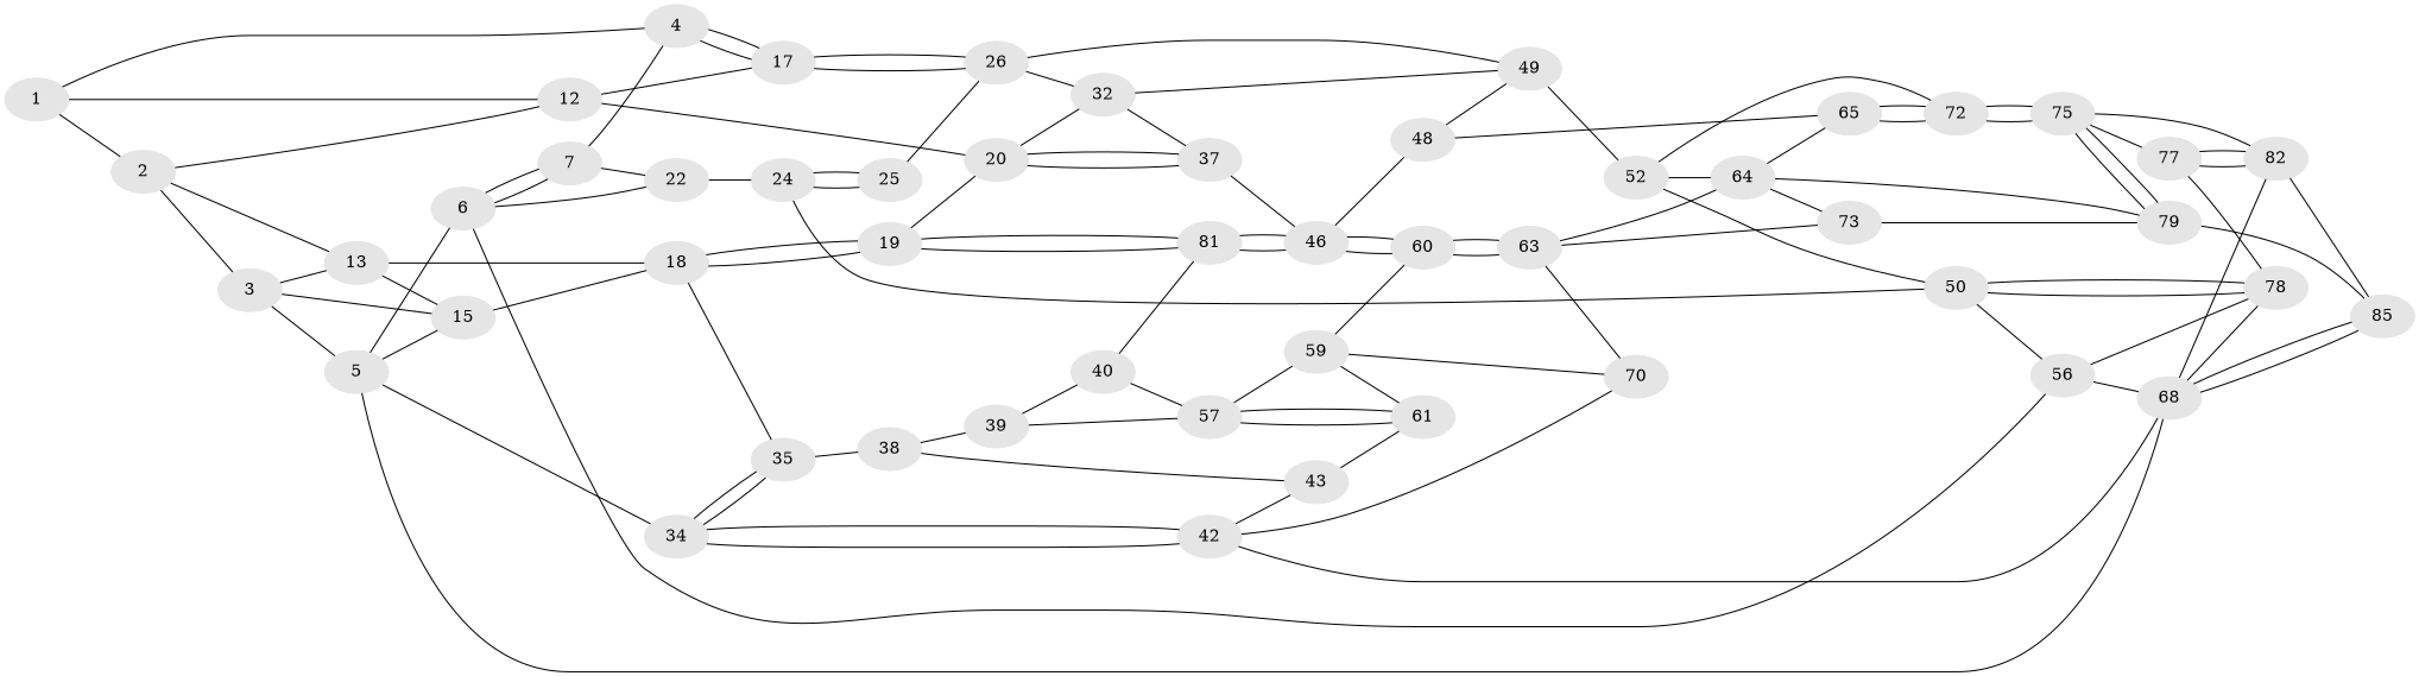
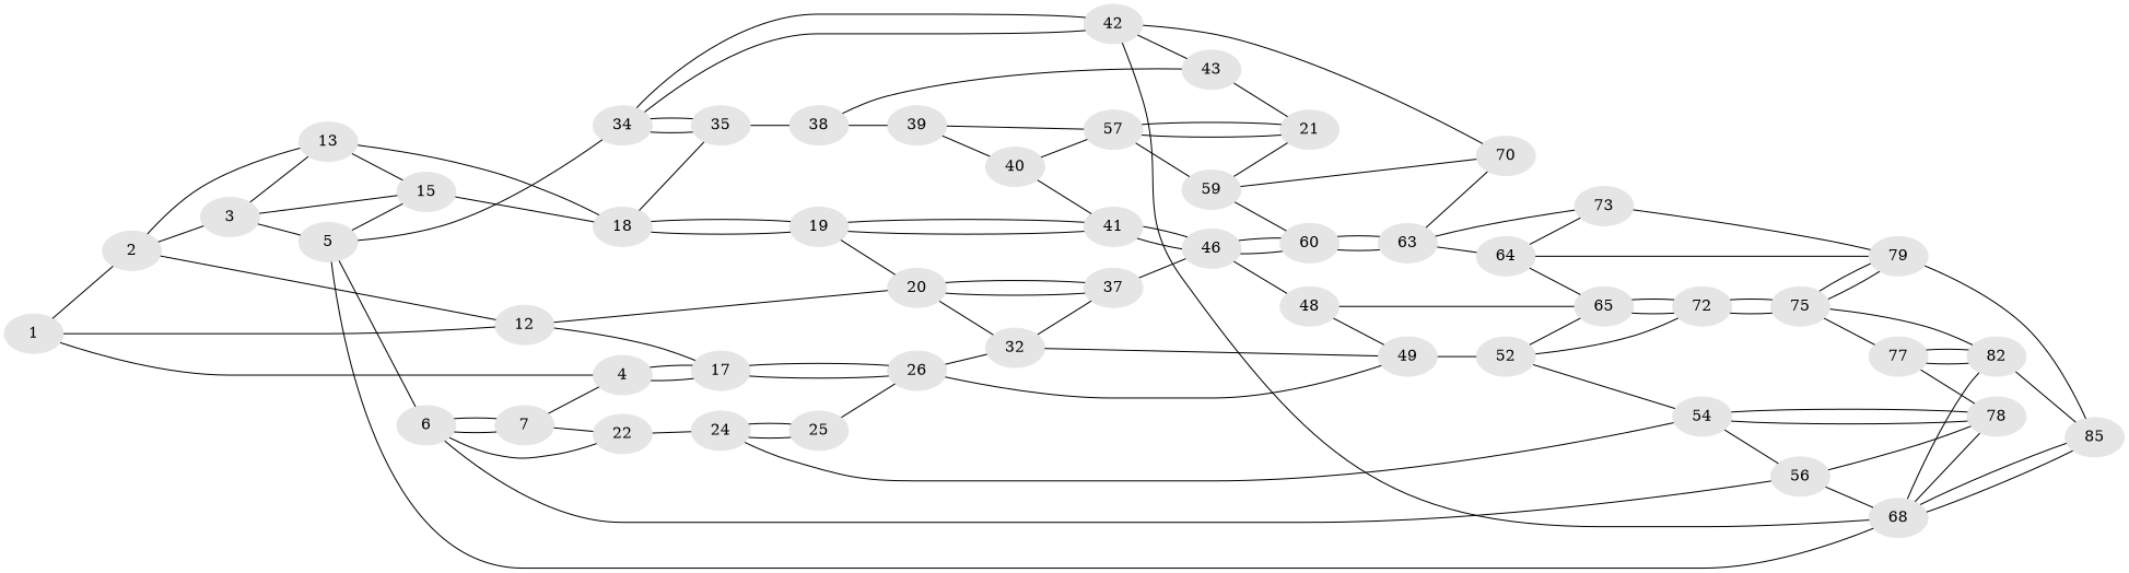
  graph {
    rankdir=LR
    node [color=gray90 style=filled]
    1 [super="+8"]
    2 [super="+11"]
    n3 [label=4]
    12 [super="+16"]
    3 [super="+4"]
    13 [super="+14"]
    17
    20 [super="+21"]
    5 [super="+31"]
    15 [super="+29"]
    18 [super="+30"]
    6
    34
    68 [super="+83"]
    7 [super="+10"]
    22 [super="+23"]
    56
    35
    42 [super="+69"]
    78 [super="+80"]
    82 [super="+84"]
    85
    24 [super="+36"]
    26 [super="+27"]
    32 [super="+33"]
    37
    19
    49 [super="+51"]
-   41 [label=81]
+   41
    38 [super="+45"]
    46 [super="+47"]
    25 [super="+28"]
-   54 [super="+55" label=50]
+   54 [super="+55"]
    52 [super="+53"]
    43 [super="+44"]
    70
    39 [super="+50"]
    48
    60
    40
    57 [super="+58"]
-   61 [super="+62"]
+   61 [super="+62" label=21]
    59 [super="+67"]
    65 [super="+66"]
    63 [super="+71"]
    72
    75 [super="+76"]
    64 [super="+74"]
    73
    79 [super="+81"]
    77
    1 -- 2
    1 -- n3
    1 -- 12
    2 -- 12
    2 -- 3
    2 -- 13
    n3 -- 17
    n3 -- 17
    12 -- 17
    12 -- 20
    3 -- 13
    3 -- 5
    3 -- 15
    13 -- 15
    13 -- 18
    17 -- 26
    17 -- 26
    20 -- 32
    20 -- 37
    20 -- 37
    5 -- 15
    5 -- 6
    5 -- 34
    5 -- 68
    15 -- 18
    18 -- 35
    18 -- 19
    18 -- 19
    6 -- 7
    6 -- 7
    6 -- 22
    6 -- 56
    34 -- 35
    34 -- 35
    34 -- 42
    34 -- 42
    68 -- 78
    68 -- 82
    68 -- 85
    68 -- 85
    7 -- n3
    7 -- 22
    22 -- 24
    56 -- 68
    56 -- 78
    35 -- 38
    42 -- 68
    42 -- 43
    42 -- 70
    82 -- 85
    24 -- 25 [weight=2]
    24 -- 25
    24 -- 54
    26 -- 32
    26 -- 49
    32 -- 37
    32 -- 49
    37 -- 46
    19 -- 20
    19 -- 41
    19 -- 41
    49 -- 52
    41 -- 46
    41 -- 46
    38 -- 43
    38 -- 39 [weight=2]
    46 -- 48
    46 -- 60
    46 -- 60
    25 -- 26
    54 -- 56
    54 -- 78
    54 -- 78
    52 -- 54
-   52 -- 64
+   52 -- 65
    52 -- 72
    43 -- 61 [weight=2]
    39 -- 40
    39 -- 57
    48 -- 49
    48 -- 65
    60 -- 63
    60 -- 63
    40 -- 41
    40 -- 57
    57 -- 61
    57 -- 61
    57 -- 59
    59 -- 70
    59 -- 60
    59 -- 61
    65 -- 72
    65 -- 72
    63 -- 70
    63 -- 64
    63 -- 73
    72 -- 75
    72 -- 75
    75 -- 82
    75 -- 79
    75 -- 79
    75 -- 77
    64 -- 65
    64 -- 73
    64 -- 79
    73 -- 79
    79 -- 85
    77 -- 78
    77 -- 82
    77 -- 82
  }
